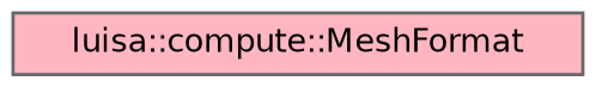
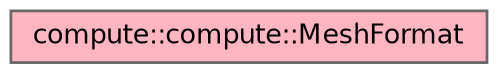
  digraph {
    rankdir=LR
-   n1 [color=grey40 fillcolor=lightpink fontname=Helvetica fontsize=10 height=0.2 label="luisa::compute::MeshFormat" shape=box style=filled width=0.4]
+   n1 [color=grey40 fillcolor=lightpink fontname=Helvetica fontsize=10 height=0.2 label="compute::compute::MeshFormat" shape=box style=filled width=0.4]
  }
